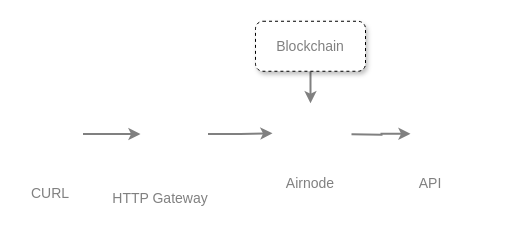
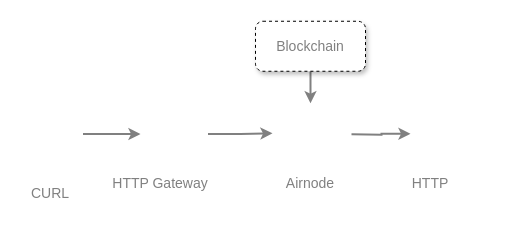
  <mxCell id="0" />
  <mxCell id="1" parent="0" />
  <mxCell id="2" value="" style="shape=image;verticalLabelPosition=bottom;labelBackgroundColor=#ffffff;verticalAlign=top;aspect=fixed;imageAspect=0;image=https://miro.medium.com/max/400/1*vfjYLDoXNs9OAdS_bk23RQ.png;" vertex="1" parent="1"><mxGeometry x="250" y="88.25" width="120" height="90" as="geometry" /></mxCell>
  <mxCell id="3" style="edgeStyle=orthogonalEdgeStyle;rounded=0;orthogonalLoop=1;jettySize=auto;html=1;strokeColor=#808080;strokeWidth=2;" edge="1" parent="1" source="4"><mxGeometry relative="1" as="geometry"><mxPoint x="272" y="132.75" as="targetPoint" /></mxGeometry></mxCell>
  <mxCell id="4" value="" style="shape=image;verticalLabelPosition=bottom;labelBackgroundColor=#ffffff;verticalAlign=top;aspect=fixed;imageAspect=0;image=https://static.thenounproject.com/png/2366921-200.png;fontColor=#808080;fontSize=14;" vertex="1" parent="1"><mxGeometry x="140" y="99.75" width="67.5" height="67.5" as="geometry" /></mxCell>
  <mxCell id="5" style="edgeStyle=orthogonalEdgeStyle;rounded=0;orthogonalLoop=1;jettySize=auto;html=1;strokeColor=#808080;strokeWidth=2;" edge="1" parent="1" source="6"><mxGeometry relative="1" as="geometry"><mxPoint x="310" y="102.75" as="targetPoint" /></mxGeometry></mxCell>
  <mxCell id="6" value="&lt;font style=&quot;font-size: 14px&quot; color=&quot;#808080&quot;&gt;Blockchain&lt;/font&gt;" style="rounded=1;whiteSpace=wrap;html=1;shadow=1;dashed=1;" vertex="1" parent="1"><mxGeometry x="255" y="20.75" width="110" height="50" as="geometry" /></mxCell>
  <mxCell id="7" value="" style="shape=image;verticalLabelPosition=bottom;labelBackgroundColor=#ffffff;verticalAlign=top;aspect=fixed;imageAspect=0;image=https://encrypted-tbn0.gstatic.com/images?q=tbn:ANd9GcRNbAM_iQtPhMNVulyLBRSeBqFQQy3yhF4D_w&amp;usqp=CAU;rotation=-90;opacity=30;" vertex="1" parent="1"><mxGeometry x="410" y="88.25" width="90" height="90" as="geometry" /></mxCell>
  <mxCell id="8" style="edgeStyle=orthogonalEdgeStyle;rounded=0;orthogonalLoop=1;jettySize=auto;html=1;entryX=0.5;entryY=0;entryDx=0;entryDy=0;strokeColor=#808080;strokeWidth=2;" edge="1" parent="1" target="7"><mxGeometry relative="1" as="geometry"><mxPoint x="351" y="133.75" as="sourcePoint" /></mxGeometry></mxCell>
  <mxCell id="9" style="edgeStyle=orthogonalEdgeStyle;rounded=0;orthogonalLoop=1;jettySize=auto;html=1;entryX=0;entryY=0.5;entryDx=0;entryDy=0;fontSize=14;fontColor=#808080;strokeColor=#808080;strokeWidth=2;" edge="1" parent="1" source="10" target="4"><mxGeometry relative="1" as="geometry" /></mxCell>
  <mxCell id="10" value="" style="shape=image;verticalLabelPosition=bottom;labelBackgroundColor=#ffffff;verticalAlign=top;aspect=fixed;imageAspect=0;image=https://cdn.iconscout.com/icon/premium/png-256-thumb/source-code-file-2035677-1717427.png;fontSize=14;" vertex="1" parent="1"><mxGeometry x="20" y="102.25" width="62.5" height="62.5" as="geometry" /></mxCell>
  <mxCell id="11" value="Airnode" style="text;html=1;strokeColor=none;fillColor=none;align=center;verticalAlign=middle;whiteSpace=wrap;rounded=0;fontSize=14;fontColor=#808080;" vertex="1" parent="1"><mxGeometry x="280" y="167.5" width="60" height="30" as="geometry" /></mxCell>
- <mxCell id="12" value="API" style="text;html=1;strokeColor=none;fillColor=none;align=center;verticalAlign=middle;whiteSpace=wrap;rounded=0;fontSize=14;fontColor=#808080;" vertex="1" parent="1"><mxGeometry x="400" y="167.5" width="60" height="30" as="geometry" /></mxCell>
+ <mxCell id="12" value="HTTP" style="text;html=1;strokeColor=none;fillColor=none;align=center;verticalAlign=middle;whiteSpace=wrap;rounded=0;fontSize=14;fontColor=#808080;" vertex="1" parent="1"><mxGeometry x="400" y="167.5" width="60" height="30" as="geometry" /></mxCell>
  <mxCell id="13" value="CURL" style="text;html=1;strokeColor=none;fillColor=none;align=center;verticalAlign=middle;whiteSpace=wrap;rounded=0;fontSize=14;fontColor=#808080;" vertex="1" parent="1"><mxGeometry x="20" y="177.5" width="60" height="30" as="geometry" /></mxCell>
- <mxCell id="14" value="HTTP Gateway" style="text;html=1;strokeColor=none;fillColor=none;align=center;verticalAlign=middle;whiteSpace=wrap;rounded=0;fontSize=14;fontColor=#808080;" vertex="1" parent="1"><mxGeometry x="100" y="182.5" width="120" height="30" as="geometry" /></mxCell>
+ <mxCell id="14" value="HTTP Gateway" style="text;html=1;strokeColor=none;fillColor=none;align=center;verticalAlign=middle;whiteSpace=wrap;rounded=0;fontSize=14;fontColor=#808080;" vertex="1" parent="1"><mxGeometry x="100" y="167.5" width="120" height="30" as="geometry" /></mxCell>
